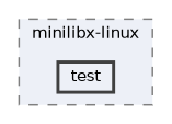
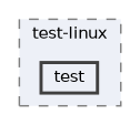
  digraph {
    compound=true
    n1 [color=grey25 fillcolor="#edf0f7" fontname=Helvetica fontsize=10 height=0.2 label=test shape=box style="filled,bold" width=0.4]
    subgraph cluster_1 {
      bgcolor="#edf0f7"
      fontname=Helvetica
      fontsize=10
-     label="minilibx-linux"
+     label="test-linux"
      pencolor=grey50
      style="filled,dashed"
      n1
    }
  }
